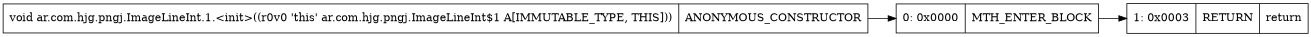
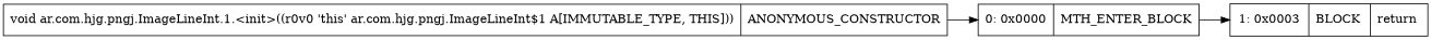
  digraph {
    rankdir=LR
    node [shape=record]
    n1 [label="{0\:\ 0x0000|MTH_ENTER_BLOCK\l}"]
-   n2 [label="{1\:\ 0x0003|RETURN\l|return\l}"]
+   n2 [label="{1\:\ 0x0003|BLOCK\l|return\l}"]
    n3 [label="{void ar.com.hjg.pngj.ImageLineInt.1.\<init\>((r0v0 'this' ar.com.hjg.pngj.ImageLineInt$1 A[IMMUTABLE_TYPE, THIS]))  | ANONYMOUS_CONSTRUCTOR\l}"]
    n1 -> n2
    n3 -> n1
  }
